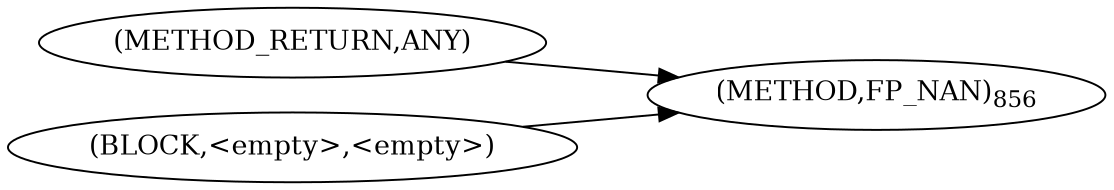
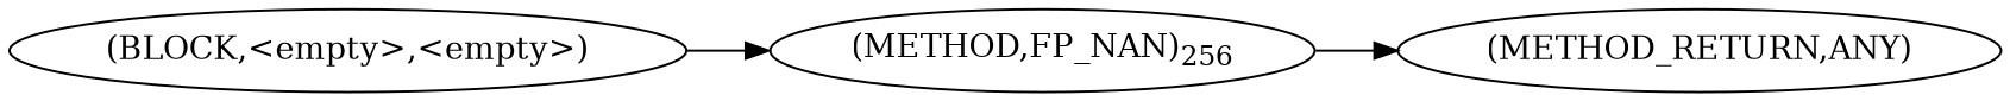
  digraph {
    rankdir=LR
-   n1 [label=<(METHOD,FP_NAN)<SUB>856</SUB>>]
+   n1 [label=<(METHOD,FP_NAN)<SUB>256</SUB>>]
    n2 [label=<(METHOD_RETURN,ANY)>]
    n3 [label=<(BLOCK,&lt;empty&gt;,&lt;empty&gt;)>]
-   n2 -> n1
+   n1 -> n2
    n3 -> n1
  }
